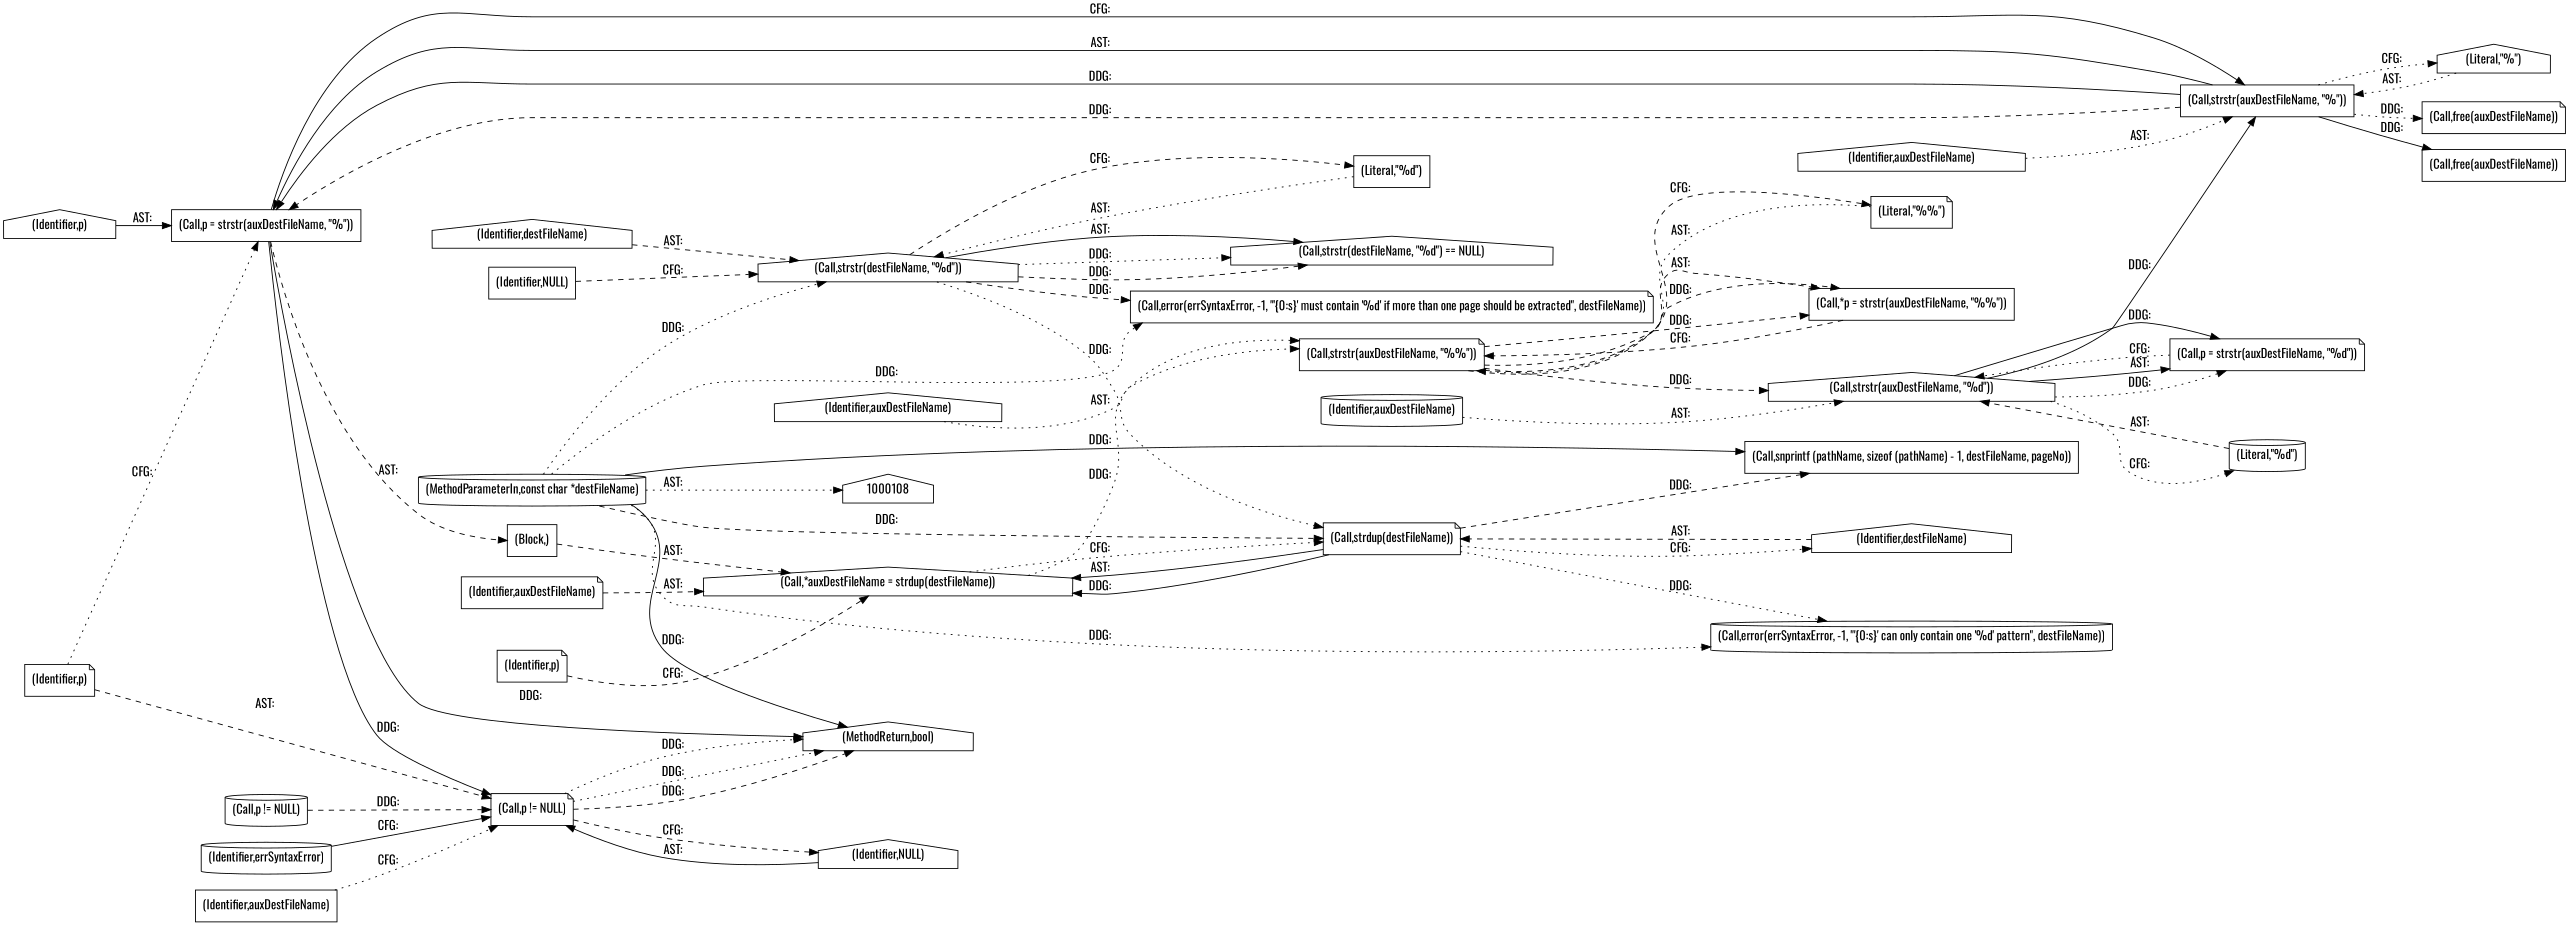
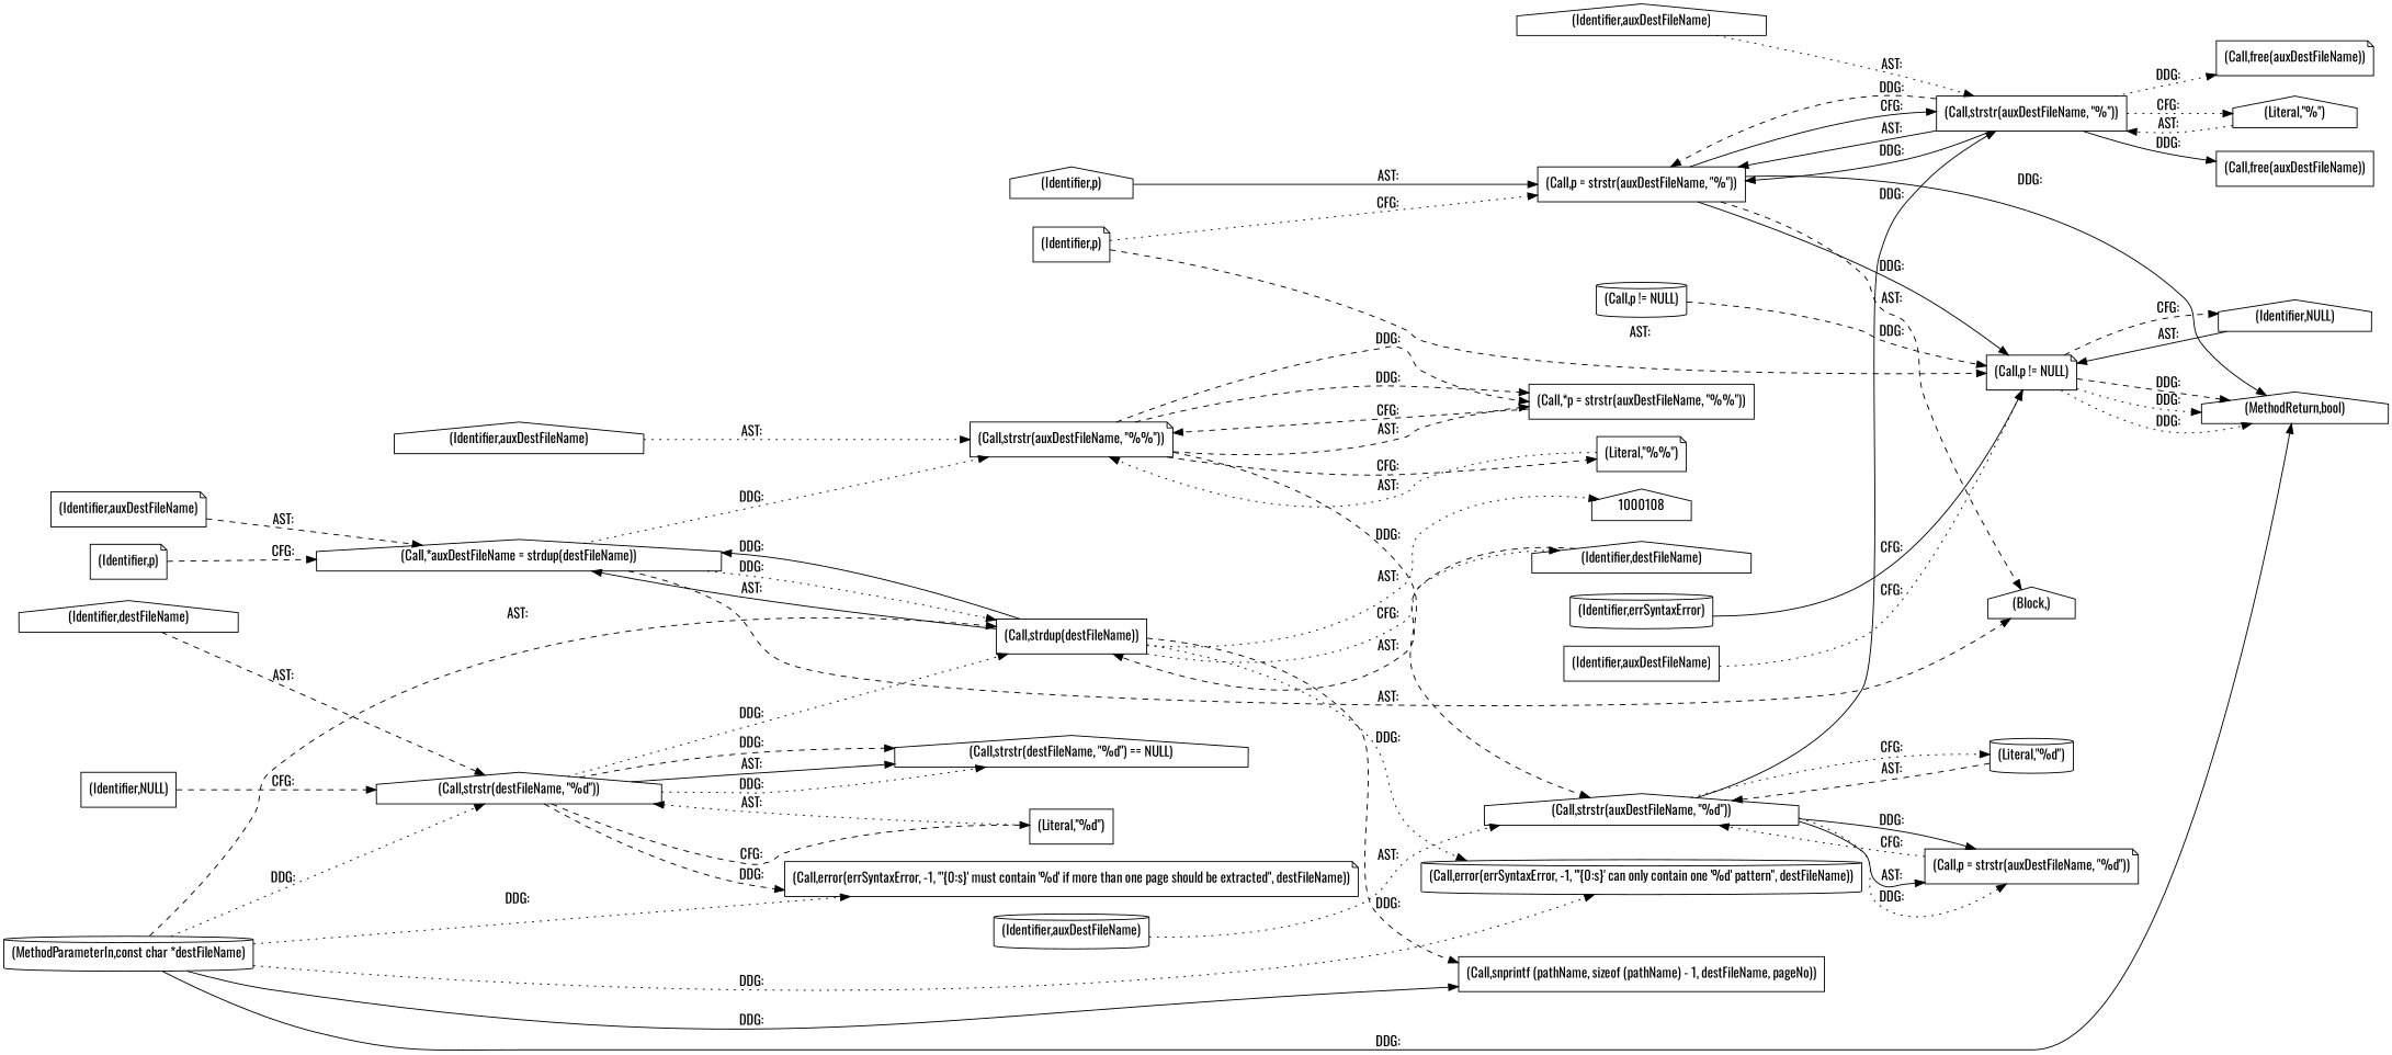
  digraph {
    fontname=Oswald
    rankdir=LR
    node [fontname=Oswald shape=house]
    edge [fontname=Oswald style=dotted]
    n1 [label="(Call,p = strstr(auxDestFileName, \"%\"))" shape=box]
    n2 [label="(Call,strstr(auxDestFileName, \"%\"))" shape=box]
    n3 [label="(Call,p != NULL)" shape=note]
-   n4 [label="(Block,)" shape=box]
+   n4 [label="(Block,)"]
    n5 [label="(MethodReturn,bool)"]
    n6 [label="(Literal,\"%\")"]
    n7 [label="(Call,free(auxDestFileName))" shape=note]
    n8 [label="(Call,free(auxDestFileName))" shape=box]
    n9 [label="(Identifier,NULL)"]
    n10 [label="(Call,strstr(auxDestFileName, \"%d\"))"]
    n11 [label="(Call,p = strstr(auxDestFileName, \"%d\"))" shape=note]
    n12 [label="(Literal,\"%d\")" shape=cylinder]
    n13 [label="(Call,strstr(auxDestFileName, \"%%\"))" shape=note]
    n14 [label="(Call,*p = strstr(auxDestFileName, \"%%\"))" shape=box]
    n15 [label="(Literal,\"%%\")" shape=note]
    n16 [label="(Call,*auxDestFileName = strdup(destFileName))"]
-   n17 [label="(Call,strdup(destFileName))" shape=note]
+   n17 [label="(Call,strdup(destFileName))" shape=box]
    n18 [label="(Call,snprintf (pathName, sizeof (pathName) - 1, destFileName, pageNo))" shape=box]
    n19 [label="(Call,error(errSyntaxError, -1, \"'{0:s}' can only contain one '%d' pattern\", destFileName))" shape=cylinder]
    n20 [label="(Identifier,destFileName)"]
    n21 [label="(Call,strstr(destFileName, \"%d\"))"]
    n22 [label="(Call,error(errSyntaxError, -1, \"'{0:s}' must contain '%d' if more than one page should be extracted\", destFileName))" shape=note]
    n23 [label="(Literal,\"%d\")" shape=box]
    n24 [label="(Call,strstr(destFileName, \"%d\") == NULL)"]
    n25 [label="(MethodParameterIn,const char *destFileName)" shape=cylinder]
    1000108
    n27 [label="(Identifier,p)"]
    n28 [label="(Identifier,p)" shape=note]
    n29 [label="(Identifier,NULL)" shape=box]
    n30 [label="(Identifier,auxDestFileName)" shape=cylinder]
    n31 [label="(Identifier,auxDestFileName)"]
    n32 [label="(Identifier,auxDestFileName)"]
    n33 [label="(Identifier,p)" shape=note]
    n34 [label="(Identifier,destFileName)"]
    n35 [label="(Identifier,auxDestFileName)" shape=box]
    n36 [label="(Call,p != NULL)" shape=cylinder]
    n37 [label="(Identifier,errSyntaxError)" shape=cylinder]
    n38 [label="(Identifier,auxDestFileName)" shape=note]
    n1 -> n2 [label="CFG: " style=solid]
    n1 -> n3 [label="DDG: " style=solid]
    n1 -> n4 [label="AST: " style=dashed]
    n1 -> n5 [label="DDG: " style=solid]
    n2 -> n1 [label="AST: " style=solid]
    n2 -> n1 [label="DDG: " style=solid]
    n2 -> n1 [label="DDG: " style=dashed]
    n2 -> n6 [label="CFG: "]
    n2 -> n7 [label="DDG: "]
    n2 -> n8 [label="DDG: " style=solid]
    n3 -> n5 [label="DDG: "]
    n3 -> n5 [label="DDG: "]
    n3 -> n5 [label="DDG: " style=dashed]
    n3 -> n9 [label="CFG: " style=dashed]
    n6 -> n2 [label="AST: "]
    n9 -> n3 [label="AST: " style=solid]
    n10 -> n2 [label="DDG: " style=solid]
    n10 -> n11 [label="AST: " style=solid]
    n10 -> n11 [label="DDG: "]
    n10 -> n11 [label="DDG: " style=solid]
    n10 -> n12 [label="CFG: "]
    n11 -> n10 [label="CFG: "]
    n12 -> n10 [label="AST: " style=dashed]
    n13 -> n10 [label="DDG: " style=dashed]
    n13 -> n14 [label="AST: " style=dashed]
    n13 -> n14 [label="DDG: " style=dashed]
    n13 -> n14 [label="DDG: " style=dashed]
    n13 -> n15 [label="CFG: " style=dashed]
    n14 -> n13 [label="CFG: " style=dashed]
    n15 -> n13 [label="AST: "]
-   n4 -> n16 [label="AST: " style=dashed]
+   n16 -> n4 [label="AST: " style=dashed]
    n16 -> n13 [label="DDG: "]
-   n16 -> n17 [label="CFG: "]
+   n16 -> n17 [label="DDG: "]
    n17 -> n16 [label="AST: " style=solid]
    n17 -> n16 [label="DDG: " style=solid]
    n17 -> n18 [label="DDG: " style=dashed]
    n17 -> n19 [label="DDG: "]
    n17 -> n20 [label="CFG: "]
    n20 -> n17 [label="AST: " style=dashed]
    n21 -> n17 [label="DDG: "]
    n21 -> n22 [label="DDG: " style=dashed]
    n21 -> n23 [label="CFG: " style=dashed]
    n21 -> n24 [label="AST: " style=solid]
    n21 -> n24 [label="DDG: "]
    n21 -> n24 [label="DDG: " style=dashed]
    n23 -> n21 [label="AST: "]
    n25 -> n5 [label="DDG: " style=solid]
-   n25 -> n17 [label="DDG: " style=dashed]
+   n25 -> n17 [label="AST: " style=dashed]
    n25 -> n18 [label="DDG: " style=solid]
    n25 -> n19 [label="DDG: "]
    n25 -> n21 [label="DDG: "]
    n25 -> n22 [label="DDG: "]
-   n25 -> 1000108 [label="AST: "]
+   n17 -> 1000108 [label="AST: "]
    n27 -> n1 [label="AST: " style=solid]
    n28 -> n1 [label="CFG: "]
    n28 -> n3 [label="AST: " style=dashed]
    n29 -> n21 [label="CFG: " style=dashed]
    n30 -> n10 [label="AST: "]
    n31 -> n13 [label="AST: "]
    n32 -> n2 [label="AST: "]
    n33 -> n16 [label="CFG: " style=dashed]
    n34 -> n21 [label="AST: " style=dashed]
    n35 -> n3 [label="CFG: "]
    n36 -> n3 [label="DDG: " style=dashed]
    n37 -> n3 [label="CFG: " style=solid]
    n38 -> n16 [label="AST: " style=dashed]
  }
